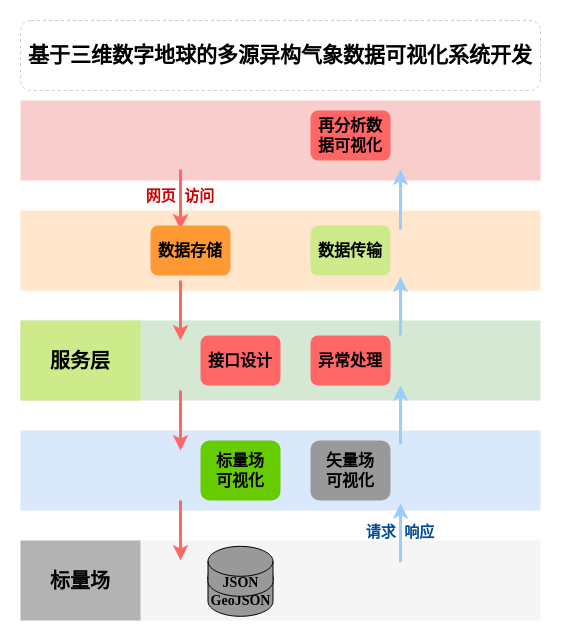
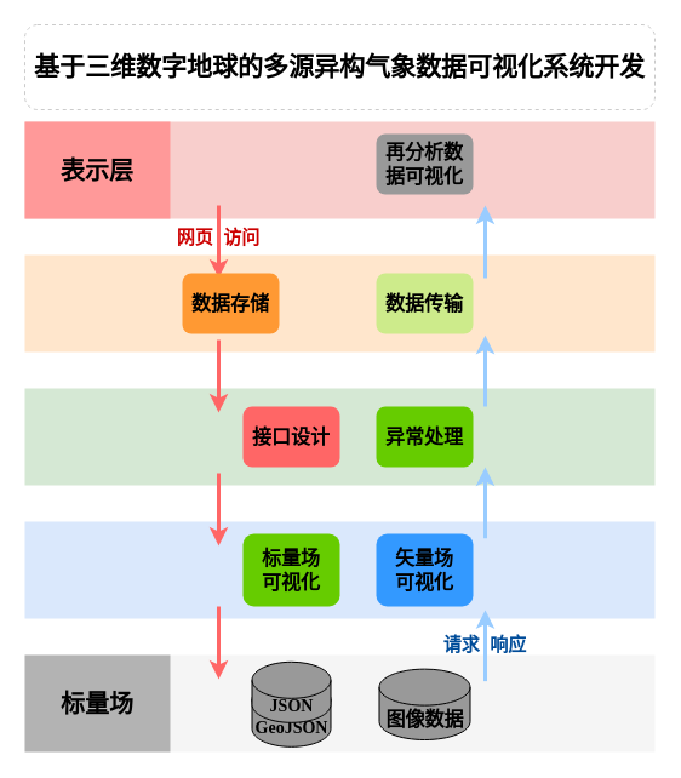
  <mxCell id="0" />
  <mxCell id="1" parent="0" />
  <mxCell id="2" value="" style="rounded=0;whiteSpace=wrap;html=1;fillColor=#f5f5f5;strokeColor=none;fontColor=#333333;" vertex="1" parent="1"><mxGeometry x="20" y="540" width="520" height="80" as="geometry" /></mxCell>
  <mxCell id="3" value="&lt;font size=&quot;1&quot; face=&quot;Times New Roman&quot;&gt;&lt;b style=&quot;font-size: 14px;&quot;&gt;GeoJSON&lt;/b&gt;&lt;/font&gt;" style="shape=cylinder3;whiteSpace=wrap;html=1;boundedLbl=1;backgroundOutline=1;size=15;fillColor=#999999;" vertex="1" parent="1"><mxGeometry x="207.5" y="561.63" width="65" height="54.18" as="geometry" /></mxCell>
  <mxCell id="4" value="&lt;h1&gt;&lt;font style=&quot;font-size: 20px;&quot;&gt;标量场&lt;/font&gt;&lt;/h1&gt;" style="rounded=0;whiteSpace=wrap;html=1;fillColor=#B3B3B3;strokeColor=none;" vertex="1" parent="1"><mxGeometry x="20" y="540" width="120" height="80" as="geometry" /></mxCell>
  <mxCell id="5" value="" style="rounded=0;whiteSpace=wrap;html=1;fillColor=#d5e8d4;strokeColor=none;" vertex="1" parent="1"><mxGeometry x="20" y="320" width="520" height="80" as="geometry" /></mxCell>
- <mxCell id="6" value="&lt;h1&gt;&lt;font style=&quot;font-size: 20px;&quot;&gt;服务层&lt;/font&gt;&lt;/h1&gt;" style="rounded=0;whiteSpace=wrap;html=1;fillColor=#cdeb8b;strokeColor=none;" vertex="1" parent="1"><mxGeometry x="20" y="320" width="120" height="80" as="geometry" /></mxCell>
  <mxCell id="7" value="" style="rounded=0;whiteSpace=wrap;html=1;fillColor=#dae8fc;strokeColor=none;" vertex="1" parent="1"><mxGeometry x="20" y="430" width="520" height="80" as="geometry" /></mxCell>
  <mxCell id="8" value="" style="rounded=0;whiteSpace=wrap;html=1;fillColor=#ffe6cc;strokeColor=none;" vertex="1" parent="1"><mxGeometry x="20" y="210" width="520" height="80" as="geometry" /></mxCell>
  <mxCell id="9" value="" style="rounded=0;whiteSpace=wrap;html=1;fillColor=#f8cecc;strokeColor=none;" vertex="1" parent="1"><mxGeometry x="20" y="100" width="520" height="80" as="geometry" /></mxCell>
+ <mxCell id="10" value="&lt;h1&gt;&lt;font style=&quot;font-size: 20px;&quot;&gt;表示层&lt;/font&gt;&lt;/h1&gt;" style="rounded=0;whiteSpace=wrap;html=1;fillColor=#FF9999;strokeColor=none;" vertex="1" parent="1"><mxGeometry x="20" y="100" width="120" height="80" as="geometry" /></mxCell>
  <mxCell id="11" value="&lt;span style=&quot;background-color: initial;&quot;&gt;&lt;b style=&quot;&quot;&gt;&lt;font data-font-src=&quot;https://fonts.googleapis.com/css?family=Noto+Sans+Simplified+Chinese&quot; face=&quot;Noto Sans Simplified Chinese&quot;&gt;基于三维数字地球的多源异构气象数据可视化系统开发&lt;/font&gt;&lt;/b&gt;&lt;/span&gt;" style="rounded=1;whiteSpace=wrap;html=1;fontSize=21;strokeColor=#CCCCCC;dashed=1;" vertex="1" parent="1"><mxGeometry x="20" y="20" width="520" height="70" as="geometry" /></mxCell>
  <mxCell id="12" value="" style="endArrow=classic;html=1;rounded=1;strokeColor=#FF6666;strokeWidth=3;curved=0;" edge="1" parent="1"><mxGeometry width="50" height="50" relative="1" as="geometry"><mxPoint x="180" y="169" as="sourcePoint" /><mxPoint x="180" y="229" as="targetPoint" /><Array as="points" /></mxGeometry></mxCell>
  <mxCell id="13" value="" style="endArrow=classic;html=1;rounded=1;strokeColor=#FF6666;strokeWidth=3;curved=0;" edge="1" parent="1"><mxGeometry width="50" height="50" relative="1" as="geometry"><mxPoint x="180" y="280" as="sourcePoint" /><mxPoint x="180" y="340" as="targetPoint" /><Array as="points" /></mxGeometry></mxCell>
  <mxCell id="14" value="" style="endArrow=classic;html=1;rounded=1;strokeColor=#FF6666;strokeWidth=3;curved=0;" edge="1" parent="1"><mxGeometry width="50" height="50" relative="1" as="geometry"><mxPoint x="180" y="390" as="sourcePoint" /><mxPoint x="180" y="450" as="targetPoint" /><Array as="points" /></mxGeometry></mxCell>
  <mxCell id="15" value="" style="endArrow=classic;html=1;rounded=1;strokeColor=#FF6666;strokeWidth=3;curved=0;" edge="1" parent="1"><mxGeometry width="50" height="50" relative="1" as="geometry"><mxPoint x="180" y="500" as="sourcePoint" /><mxPoint x="180" y="560" as="targetPoint" /><Array as="points" /></mxGeometry></mxCell>
  <mxCell id="16" value="&lt;font size=&quot;1&quot; face=&quot;Times New Roman&quot;&gt;&lt;b style=&quot;font-size: 14px;&quot;&gt;JSON&lt;/b&gt;&lt;/font&gt;" style="shape=cylinder3;whiteSpace=wrap;html=1;boundedLbl=1;backgroundOutline=1;size=15;fillColor=#999999;" vertex="1" parent="1"><mxGeometry x="207.5" y="545.81" width="65" height="50" as="geometry" /></mxCell>
  <mxCell id="17" value="" style="shape=image;verticalLabelPosition=bottom;labelBackgroundColor=default;verticalAlign=top;aspect=fixed;imageAspect=0;image=https://upload.wikimedia.org/wikipedia/commons/thumb/7/75/Django_logo.svg/120px-Django_logo.svg.png;" vertex="1" parent="1"><mxGeometry x="410" y="229" width="120" height="42" as="geometry" /></mxCell>
  <mxCell id="18" value="" style="shape=image;verticalLabelPosition=bottom;labelBackgroundColor=default;verticalAlign=top;aspect=fixed;imageAspect=0;image=https://upload.wikimedia.org/wikipedia/commons/thumb/3/38/SQLite370.svg/220px-SQLite370.svg.png;" vertex="1" parent="1"><mxGeometry x="410" y="551.63" width="120" height="56.73" as="geometry" /></mxCell>
+ <mxCell id="19" value="&lt;b&gt;&lt;font style=&quot;font-size: 16px;&quot;&gt;图像数据&lt;/font&gt;&lt;/b&gt;" style="shape=cylinder3;whiteSpace=wrap;html=1;boundedLbl=1;backgroundOutline=1;size=15;fillColor=#999999;" vertex="1" parent="1"><mxGeometry x="312.5" y="551.63" width="75" height="58.37" as="geometry" /></mxCell>
  <mxCell id="20" value="&lt;b&gt;&lt;font style=&quot;font-size: 16px;&quot;&gt;标量场&lt;br&gt;可视化&lt;/font&gt;&lt;/b&gt;" style="rounded=1;whiteSpace=wrap;html=1;fillColor=#66cc00;strokeColor=none;" vertex="1" parent="1"><mxGeometry x="200" y="440" width="80" height="60" as="geometry" /></mxCell>
- <mxCell id="21" value="&lt;b&gt;&lt;font style=&quot;font-size: 16px;&quot;&gt;矢量场&lt;br&gt;可视化&lt;/font&gt;&lt;/b&gt;" style="rounded=1;whiteSpace=wrap;html=1;fillColor=#999999;strokeColor=none;" vertex="1" parent="1"><mxGeometry x="310" y="440" width="80" height="60" as="geometry" /></mxCell>
+ <mxCell id="21" value="&lt;b&gt;&lt;font style=&quot;font-size: 16px;&quot;&gt;矢量场&lt;br&gt;可视化&lt;/font&gt;&lt;/b&gt;" style="rounded=1;whiteSpace=wrap;html=1;fillColor=#3399FF;strokeColor=none;" vertex="1" parent="1"><mxGeometry x="310" y="440" width="80" height="60" as="geometry" /></mxCell>
  <mxCell id="22" value="" style="shape=image;verticalLabelPosition=bottom;labelBackgroundColor=default;verticalAlign=top;aspect=fixed;imageAspect=0;image=https://upload.wikimedia.org/wikipedia/commons/thumb/9/9a/Visual_Studio_Code_1.35_icon.svg/75px-Visual_Studio_Code_1.35_icon.svg.png;" vertex="1" parent="1"><mxGeometry x="438.75" y="438.75" width="62.5" height="62.5" as="geometry" /></mxCell>
  <mxCell id="23" value="&lt;b&gt;&lt;font style=&quot;font-size: 16px;&quot;&gt;接口设计&lt;/font&gt;&lt;/b&gt;" style="rounded=1;whiteSpace=wrap;html=1;fillColor=#ff6666;strokeColor=none;" vertex="1" parent="1"><mxGeometry x="200" y="335" width="80" height="50" as="geometry" /></mxCell>
- <mxCell id="24" value="&lt;b&gt;&lt;font style=&quot;font-size: 16px;&quot;&gt;异常处理&lt;/font&gt;&lt;/b&gt;" style="rounded=1;whiteSpace=wrap;html=1;fillColor=#ff6666;strokeColor=none;" vertex="1" parent="1"><mxGeometry x="310" y="335" width="80" height="50" as="geometry" /></mxCell>
+ <mxCell id="24" value="&lt;b&gt;&lt;font style=&quot;font-size: 16px;&quot;&gt;异常处理&lt;/font&gt;&lt;/b&gt;" style="rounded=1;whiteSpace=wrap;html=1;fillColor=#66CC00;strokeColor=none;" vertex="1" parent="1"><mxGeometry x="310" y="335" width="80" height="50" as="geometry" /></mxCell>
  <mxCell id="25" value="" style="shape=image;verticalLabelPosition=bottom;labelBackgroundColor=default;verticalAlign=top;aspect=fixed;imageAspect=0;image=https://upload.wikimedia.org/wikipedia/commons/thumb/d/d9/Node.js_logo.svg/120px-Node.js_logo.svg.png;" vertex="1" parent="1"><mxGeometry x="415.34" y="326.75" width="109.32" height="66.5" as="geometry" /></mxCell>
  <mxCell id="26" value="" style="shape=image;verticalLabelPosition=bottom;labelBackgroundColor=default;verticalAlign=top;aspect=fixed;imageAspect=0;image=https://upload.wikimedia.org/wikipedia/commons/thumb/9/95/Vue.js_Logo_2.svg/120px-Vue.js_Logo_2.svg.png;" vertex="1" parent="1"><mxGeometry x="429.62" y="105" width="80.77" height="70" as="geometry" /></mxCell>
  <mxCell id="27" value="&lt;font color=&quot;#cc0000&quot; size=&quot;1&quot; style=&quot;&quot;&gt;&lt;b style=&quot;font-size: 15px;&quot;&gt;网页&amp;nbsp; 访问&lt;/b&gt;&lt;/font&gt;" style="text;html=1;strokeColor=none;fillColor=none;align=center;verticalAlign=middle;whiteSpace=wrap;rounded=0;" vertex="1" parent="1"><mxGeometry x="140" y="180" width="80" height="30" as="geometry" /></mxCell>
  <mxCell id="28" value="&lt;b&gt;&lt;font style=&quot;font-size: 16px;&quot;&gt;数据存储&lt;/font&gt;&lt;/b&gt;" style="rounded=1;whiteSpace=wrap;html=1;fillColor=#FF9933;strokeColor=none;" vertex="1" parent="1"><mxGeometry x="150" y="225" width="80" height="50" as="geometry" /></mxCell>
  <mxCell id="29" value="&lt;b&gt;&lt;font style=&quot;font-size: 16px;&quot;&gt;数据传输&lt;/font&gt;&lt;/b&gt;" style="rounded=1;whiteSpace=wrap;html=1;fillColor=#cdeb8b;strokeColor=none;" vertex="1" parent="1"><mxGeometry x="310" y="225" width="80" height="50" as="geometry" /></mxCell>
- <mxCell id="30" value="&lt;b&gt;&lt;font style=&quot;font-size: 16px;&quot;&gt;再分析数据可视化&lt;/font&gt;&lt;/b&gt;" style="rounded=1;whiteSpace=wrap;html=1;fillColor=#FF6666;strokeColor=none;" vertex="1" parent="1"><mxGeometry x="310" y="110" width="80" height="50" as="geometry" /></mxCell>
+ <mxCell id="30" value="&lt;b&gt;&lt;font style=&quot;font-size: 16px;&quot;&gt;再分析数据可视化&lt;/font&gt;&lt;/b&gt;" style="rounded=1;whiteSpace=wrap;html=1;fillColor=#999999;strokeColor=none;" vertex="1" parent="1"><mxGeometry x="310" y="110" width="80" height="50" as="geometry" /></mxCell>
  <mxCell id="31" value="" style="endArrow=classic;html=1;rounded=1;strokeColor=#99CCFF;strokeWidth=3;curved=0;" edge="1" parent="1"><mxGeometry width="50" height="50" relative="1" as="geometry"><mxPoint x="400" y="561.63" as="sourcePoint" /><mxPoint x="400" y="502.88" as="targetPoint" /><Array as="points" /></mxGeometry></mxCell>
  <mxCell id="32" value="" style="endArrow=classic;html=1;rounded=1;strokeColor=#99CCFF;strokeWidth=3;curved=0;" edge="1" parent="1"><mxGeometry width="50" height="50" relative="1" as="geometry"><mxPoint x="400" y="443.75" as="sourcePoint" /><mxPoint x="400" y="385" as="targetPoint" /><Array as="points" /></mxGeometry></mxCell>
  <mxCell id="33" value="" style="endArrow=classic;html=1;rounded=1;strokeColor=#99CCFF;strokeWidth=3;curved=0;" edge="1" parent="1"><mxGeometry width="50" height="50" relative="1" as="geometry"><mxPoint x="400" y="335" as="sourcePoint" /><mxPoint x="400" y="276.25" as="targetPoint" /><Array as="points" /></mxGeometry></mxCell>
  <mxCell id="34" value="" style="endArrow=classic;html=1;rounded=1;strokeColor=#99CCFF;strokeWidth=3;curved=0;" edge="1" parent="1"><mxGeometry width="50" height="50" relative="1" as="geometry"><mxPoint x="400" y="229" as="sourcePoint" /><mxPoint x="400" y="169" as="targetPoint" /><Array as="points" /></mxGeometry></mxCell>
  <mxCell id="35" value="&lt;font color=&quot;#004c99&quot; size=&quot;1&quot; style=&quot;&quot;&gt;&lt;b style=&quot;font-size: 15px;&quot;&gt;请求&amp;nbsp; 响应&lt;/b&gt;&lt;/font&gt;" style="text;html=1;strokeColor=none;fillColor=none;align=center;verticalAlign=middle;whiteSpace=wrap;rounded=0;" vertex="1" parent="1"><mxGeometry x="350" y="515.81" width="100" height="30" as="geometry" /></mxCell>
